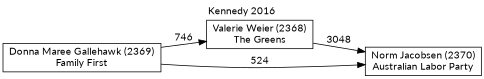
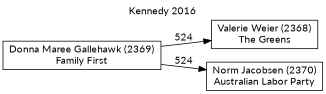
  digraph {
    fontname=Lato
    label="Kennedy 2016"
    labelloc=t
    mclimit=10
    rankdir=LR
    node [fontname=Lato shape=box]
    edge [fontname=Lato]
    n1 [label="Valerie Weier (2368)\nThe Greens"]
    n2 [label="Norm Jacobsen (2370)\nAustralian Labor Party"]
    n3 [label="Donna Maree Gallehawk (2369)\nFamily First"]
-   n1 -> n2 [label=3048]
-   n3 -> n1 [label=746]
+   n3 -> n1 [label=524]
    n3 -> n2 [label=524]
  }
